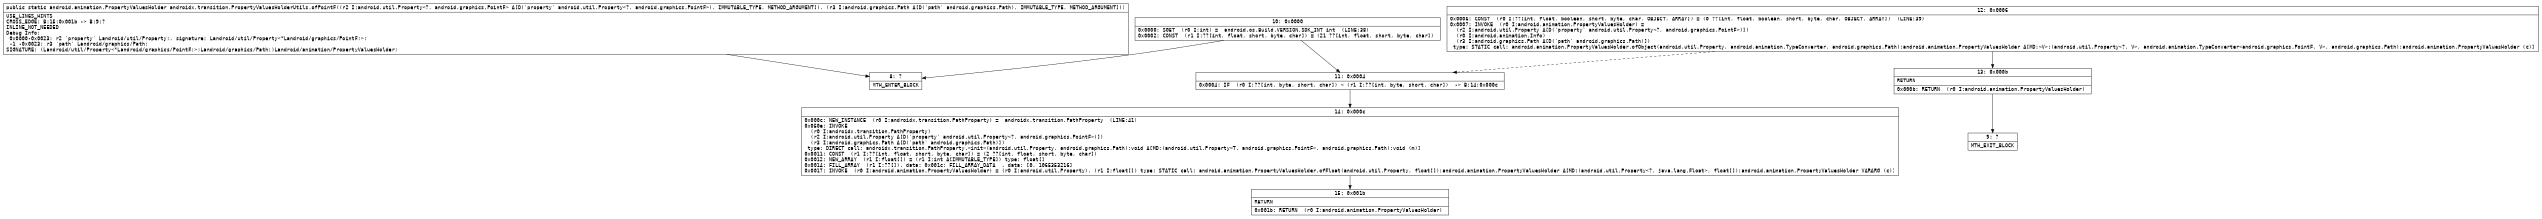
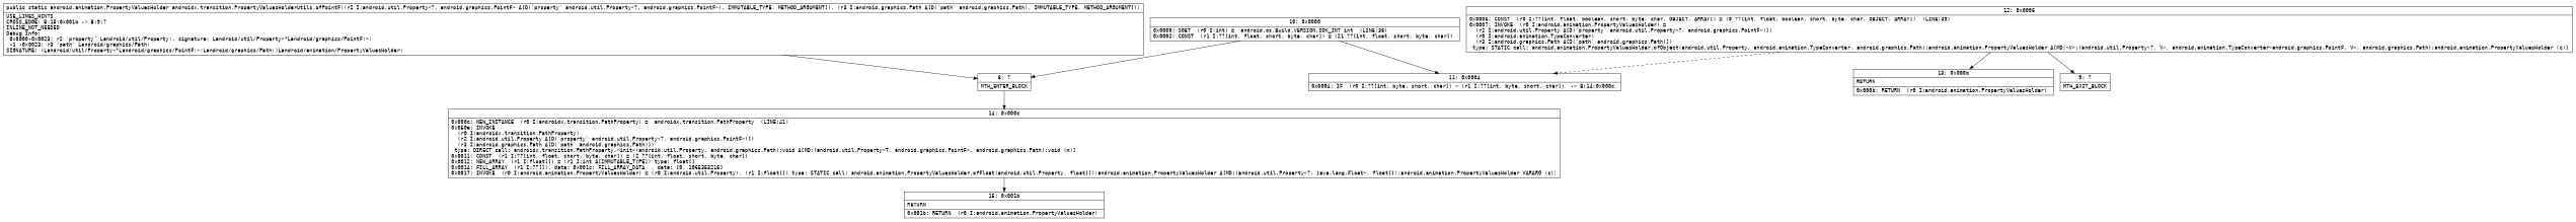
  digraph {
    fontname="DejaVu Sans Mono"
    node [fontname="DejaVu Sans Mono" shape=record]
    edge [fontname="DejaVu Sans Mono"]
    n1 [label="{8\:\ ?|MTH_ENTER_BLOCK\l}"]
    n2 [label="{10\:\ 0x0000|0x0000: SGET  (r0 I:int) =  android.os.Build.VERSION.SDK_INT int  (LINE:38)\l0x0002: CONST  (r1 I:??[int, float, short, byte, char]) = (21 ??[int, float, short, byte, char]) \l}"]
    n3 [label="{11\:\ 0x0004|0x0004: IF  (r0 I:??[int, byte, short, char]) \< (r1 I:??[int, byte, short, char])  \-\> B:14:0x000c \l}"]
    n4 [label="{14\:\ 0x000c|0x000c: NEW_INSTANCE  (r0 I:androidx.transition.PathProperty) =  androidx.transition.PathProperty  (LINE:41)\l0x050e: INVOKE  \l  (r0 I:androidx.transition.PathProperty)\l  (r2 I:android.util.Property A[D('property' android.util.Property\<?, android.graphics.PointF\>)])\l  (r3 I:android.graphics.Path A[D('path' android.graphics.Path)])\l type: DIRECT call: androidx.transition.PathProperty.\<init\>(android.util.Property, android.graphics.Path):void A[MD:(android.util.Property\<T, android.graphics.PointF\>, android.graphics.Path):void (m)]\l0x0011: CONST  (r1 I:??[int, float, short, byte, char]) = (2 ??[int, float, short, byte, char]) \l0x0012: NEW_ARRAY  (r1 I:float[]) = (r1 I:int A[IMMUTABLE_TYPE]) type: float[] \l0x0014: FILL_ARRAY  (r1 I:??[]), data: 0x001c: FILL_ARRAY_DATA  , data: [0, 1065353216] \l0x0017: INVOKE  (r0 I:android.animation.PropertyValuesHolder) = (r0 I:android.util.Property), (r1 I:float[]) type: STATIC call: android.animation.PropertyValuesHolder.ofFloat(android.util.Property, float[]):android.animation.PropertyValuesHolder A[MD:(android.util.Property\<?, java.lang.Float\>, float[]):android.animation.PropertyValuesHolder VARARG (c)]\l}"]
-   n5 [label="{12\:\ 0x0006|0x0006: CONST  (r0 I:??[int, float, boolean, short, byte, char, OBJECT, ARRAY]) = (0 ??[int, float, boolean, short, byte, char, OBJECT, ARRAY])  (LINE:39)\l0x0007: INVOKE  (r0 I:android.animation.PropertyValuesHolder) = \l  (r2 I:android.util.Property A[D('property' android.util.Property\<?, android.graphics.PointF\>)])\l  (r0 I:android.animation.Info)\l  (r3 I:android.graphics.Path A[D('path' android.graphics.Path)])\l type: STATIC call: android.animation.PropertyValuesHolder.ofObject(android.util.Property, android.animation.TypeConverter, android.graphics.Path):android.animation.PropertyValuesHolder A[MD:\<V\>:(android.util.Property\<?, V\>, android.animation.TypeConverter\<android.graphics.PointF, V\>, android.graphics.Path):android.animation.PropertyValuesHolder (c)]\l}"]
+   n5 [label="{12\:\ 0x0006|0x0006: CONST  (r0 I:??[int, float, boolean, short, byte, char, OBJECT, ARRAY]) = (0 ??[int, float, boolean, short, byte, char, OBJECT, ARRAY])  (LINE:39)\l0x0007: INVOKE  (r0 I:android.animation.PropertyValuesHolder) = \l  (r2 I:android.util.Property A[D('property' android.util.Property\<?, android.graphics.PointF\>)])\l  (r0 I:android.animation.TypeConverter)\l  (r3 I:android.graphics.Path A[D('path' android.graphics.Path)])\l type: STATIC call: android.animation.PropertyValuesHolder.ofObject(android.util.Property, android.animation.TypeConverter, android.graphics.Path):android.animation.PropertyValuesHolder A[MD:\<V\>:(android.util.Property\<?, V\>, android.animation.TypeConverter\<android.graphics.PointF, V\>, android.graphics.Path):android.animation.PropertyValuesHolder (c)]\l}"]
    n6 [label="{13\:\ 0x000b|RETURN\l|0x000b: RETURN  (r0 I:android.animation.PropertyValuesHolder) \l}"]
    n7 [label="{15\:\ 0x001b|RETURN\l|0x001b: RETURN  (r0 I:android.animation.PropertyValuesHolder) \l}"]
    n8 [label="{9\:\ ?|MTH_EXIT_BLOCK\l}"]
    n9 [label="{public static android.animation.PropertyValuesHolder androidx.transition.PropertyValuesHolderUtils.ofPointF((r2 I:android.util.Property\<?, android.graphics.PointF\> A[D('property' android.util.Property\<?, android.graphics.PointF\>), IMMUTABLE_TYPE, METHOD_ARGUMENT]), (r3 I:android.graphics.Path A[D('path' android.graphics.Path), IMMUTABLE_TYPE, METHOD_ARGUMENT]))  | USE_LINES_HINTS\lCROSS_EDGE: B:15:0x001b \-\> B:9:?\lINLINE_NOT_NEEDED\lDebug Info:\l  0x0000\-0x0023: r2 'property' Landroid\/util\/Property;, signature: Landroid\/util\/Property\<*Landroid\/graphics\/PointF;\>;\l  \-1 \-0x0023: r3 'path' Landroid\/graphics\/Path;\lSIGNATURE: (Landroid\/util\/Property\<*Landroid\/graphics\/PointF;\>;Landroid\/graphics\/Path;)Landroid\/animation\/PropertyValuesHolder;\l}"]
    n2 -> n1
    n2 -> n3
-   n3 -> n4
+   n1 -> n4
    n4 -> n7
    n5 -> n3 [style=dashed]
    n5 -> n6
-   n6 -> n8
+   n5 -> n8
    n9 -> n1
  }
